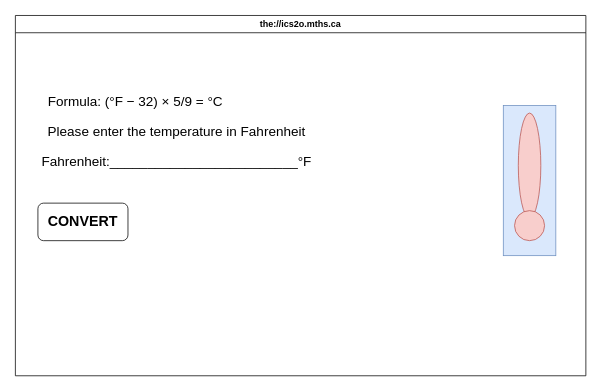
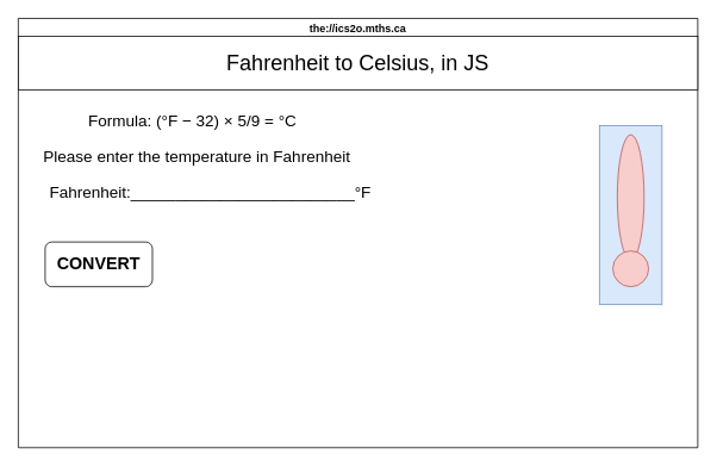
  <mxCell id="0" />
  <mxCell id="1" parent="0" />
  <mxCell id="2" value="the://ics2o.mths.ca" style="swimlane;whiteSpace=wrap;html=1;" parent="1" vertex="1"><mxGeometry x="20" y="20" width="760" height="480" as="geometry" /></mxCell>
  <mxCell id="3" value="" style="rounded=0;whiteSpace=wrap;html=1;fillColor=#dae8fc;strokeColor=#6c8ebf;" vertex="1" parent="2"><mxGeometry x="650" y="120" width="70" height="200" as="geometry" /></mxCell>
  <mxCell id="4" value="" style="ellipse;whiteSpace=wrap;html=1;fillColor=#f8cecc;strokeColor=#b85450;" vertex="1" parent="2"><mxGeometry x="670" y="130" width="30" height="140" as="geometry" /></mxCell>
  <mxCell id="5" value="" style="ellipse;whiteSpace=wrap;html=1;aspect=fixed;fillColor=#f8cecc;strokeColor=#b85450;" vertex="1" parent="2"><mxGeometry x="665" y="260" width="40" height="40" as="geometry" /></mxCell>
- <mxCell id="7" value="&lt;font style=&quot;font-size: 18px;&quot;&gt;Formula: (&lt;span style=&quot;color: rgb(0, 0, 0); font-family: Helvetica, Arial, sans-serif; text-align: start;&quot;&gt;°F − 32) × 5/9 = °C&lt;/span&gt;&lt;/font&gt;" style="text;html=1;align=center;verticalAlign=middle;whiteSpace=wrap;rounded=0;" vertex="1" parent="2"><mxGeometry x="20" y="100" width="280" height="30" as="geometry" /></mxCell>
- <mxCell id="8" value="&lt;span style=&quot;font-size: 18px;&quot;&gt;Please enter the temperature in Fahrenheit&lt;/span&gt;" style="text;html=1;align=center;verticalAlign=middle;whiteSpace=wrap;rounded=0;" vertex="1" parent="2"><mxGeometry x="30" y="140" width="370" height="30" as="geometry" /></mxCell>
+ <mxCell id="6" value="&lt;font style=&quot;font-size: 24px;&quot;&gt;Fahrenheit to Celsius, in JS&lt;/font&gt;" style="rounded=0;whiteSpace=wrap;html=1;" vertex="1" parent="2"><mxGeometry y="20" width="760" height="60" as="geometry" /></mxCell>
+ <mxCell id="7" value="&lt;font style=&quot;font-size: 18px;&quot;&gt;Formula: (&lt;span style=&quot;color: rgb(0, 0, 0); font-family: Helvetica, Arial, sans-serif; text-align: start;&quot;&gt;°F − 32) × 5/9 = °C&lt;/span&gt;&lt;/font&gt;" style="text;html=1;align=center;verticalAlign=middle;whiteSpace=wrap;rounded=0;" vertex="1" parent="2"><mxGeometry x="55" y="100" width="280" height="30" as="geometry" /></mxCell>
+ <mxCell id="8" value="&lt;span style=&quot;font-size: 18px;&quot;&gt;Please enter the temperature in Fahrenheit&lt;/span&gt;" style="text;html=1;align=center;verticalAlign=middle;whiteSpace=wrap;rounded=0;" vertex="1" parent="2"><mxGeometry x="15" y="140" width="370" height="30" as="geometry" /></mxCell>
  <mxCell id="9" value="&lt;span style=&quot;font-size: 18px;&quot;&gt;Fahrenheit:_________________________&lt;/span&gt;&lt;span style=&quot;color: rgb(0, 0, 0); font-family: Helvetica, Arial, sans-serif; font-size: 18px; text-align: start;&quot;&gt;°F&lt;/span&gt;" style="text;html=1;align=center;verticalAlign=middle;whiteSpace=wrap;rounded=0;" vertex="1" parent="2"><mxGeometry x="30" y="180" width="370" height="30" as="geometry" /></mxCell>
  <mxCell id="10" value="&lt;h3&gt;&lt;font style=&quot;font-size: 19px;&quot;&gt;CONVERT&lt;/font&gt;&lt;/h3&gt;" style="whiteSpace=wrap;html=1;rounded=1;" vertex="1" parent="2"><mxGeometry x="30" y="250" width="120" height="50" as="geometry" /></mxCell>
